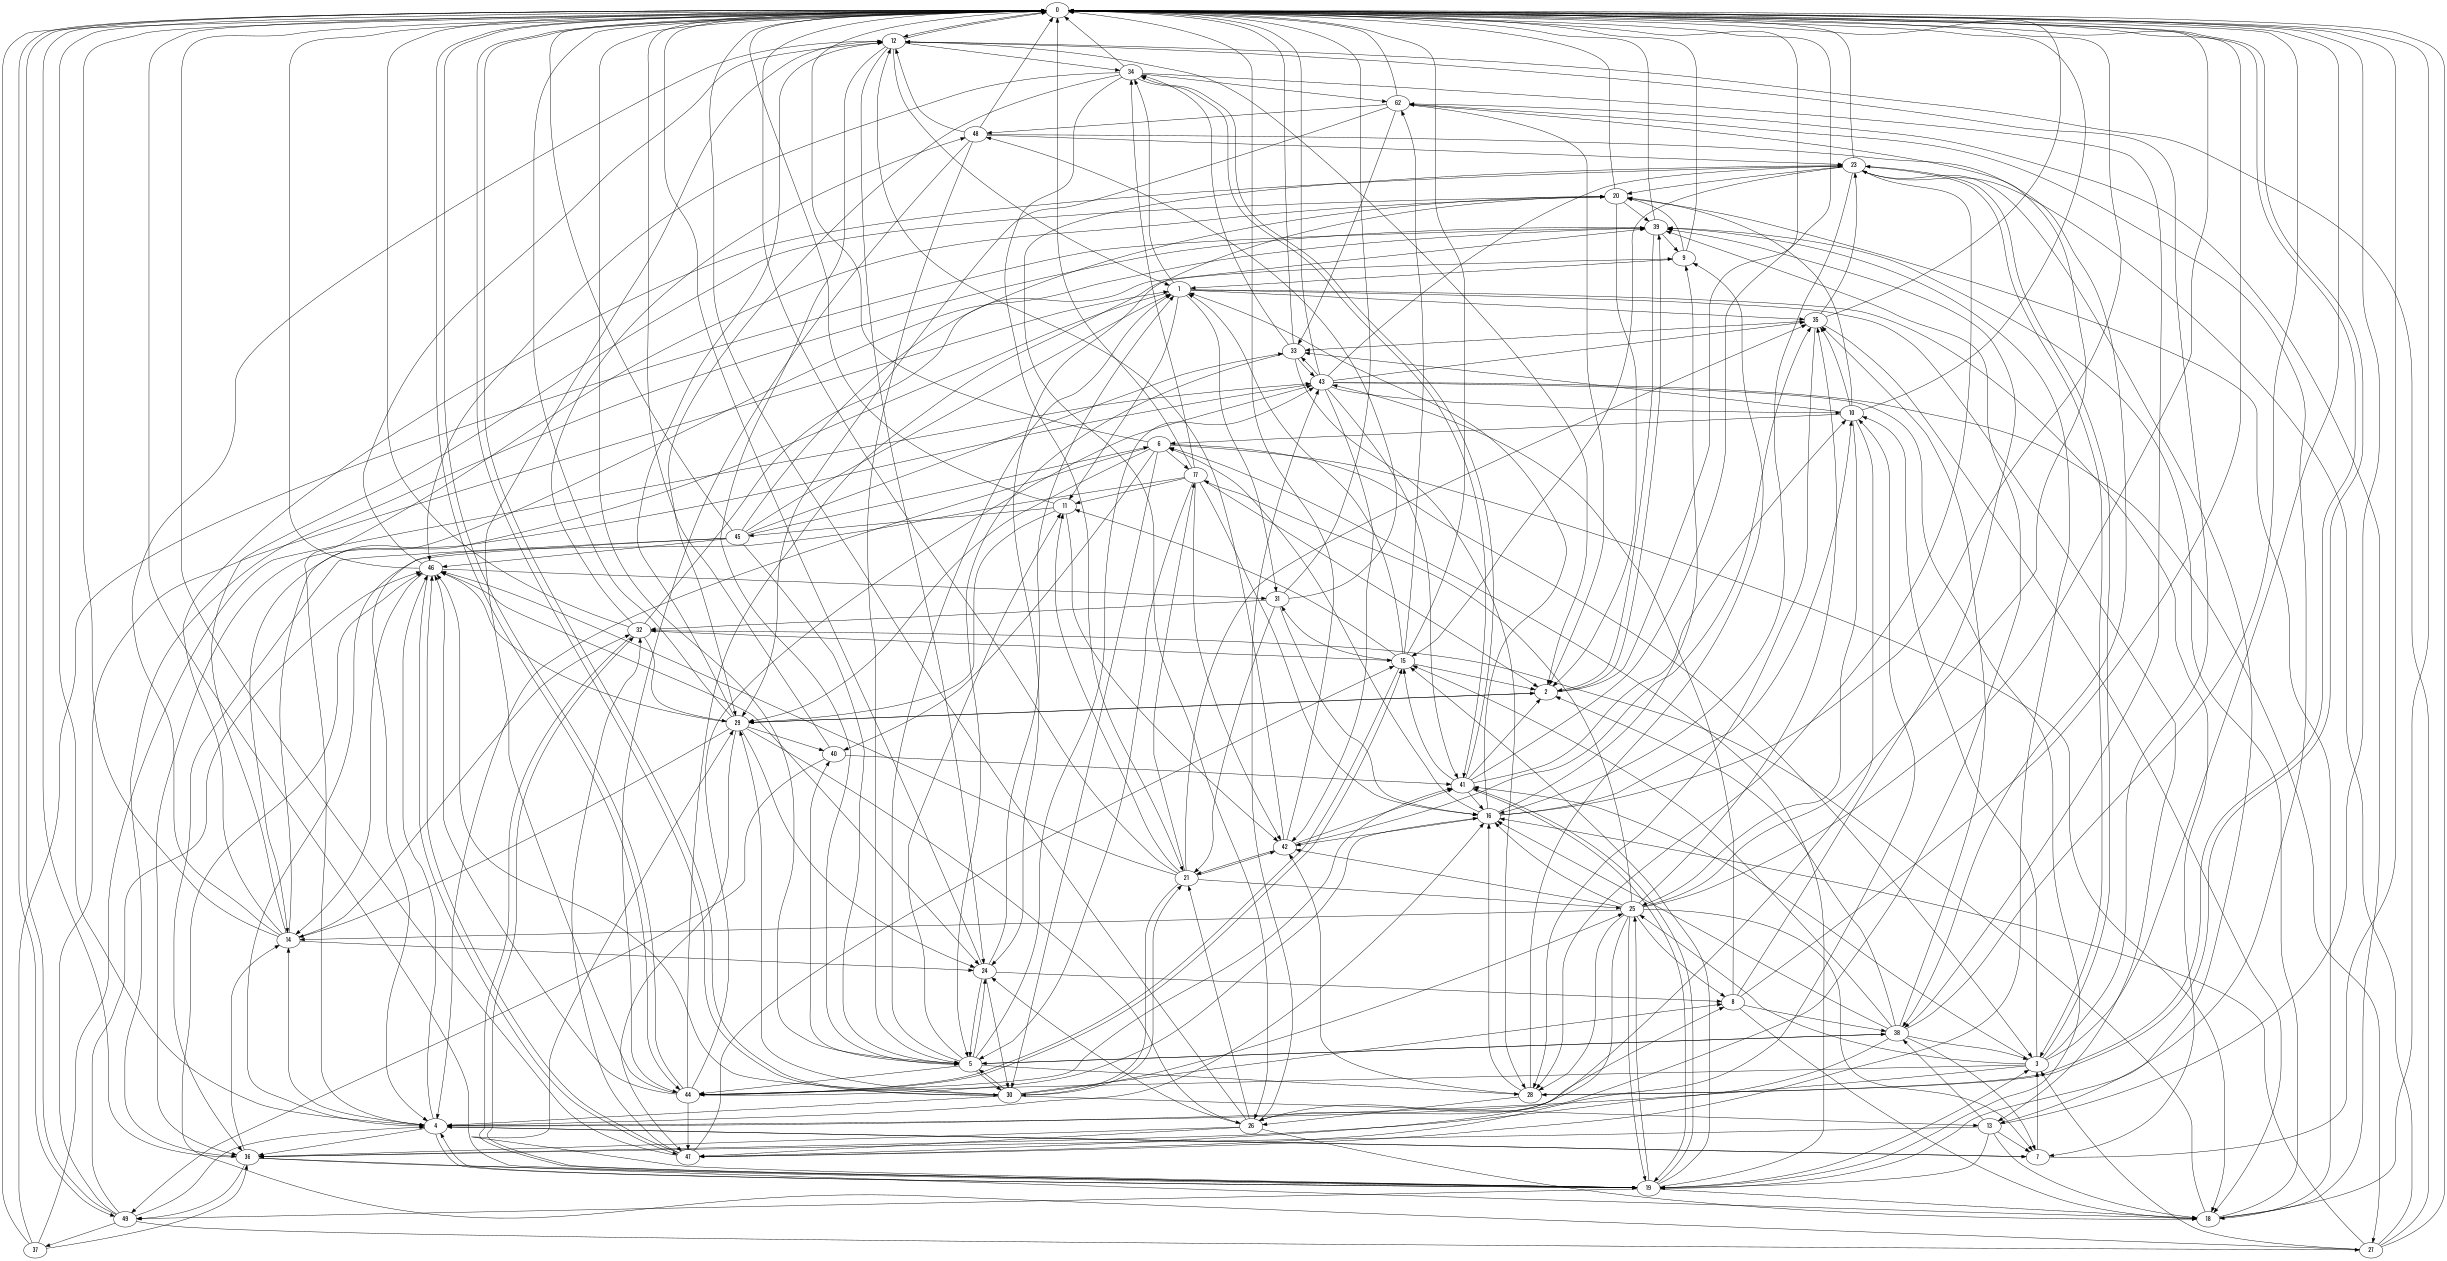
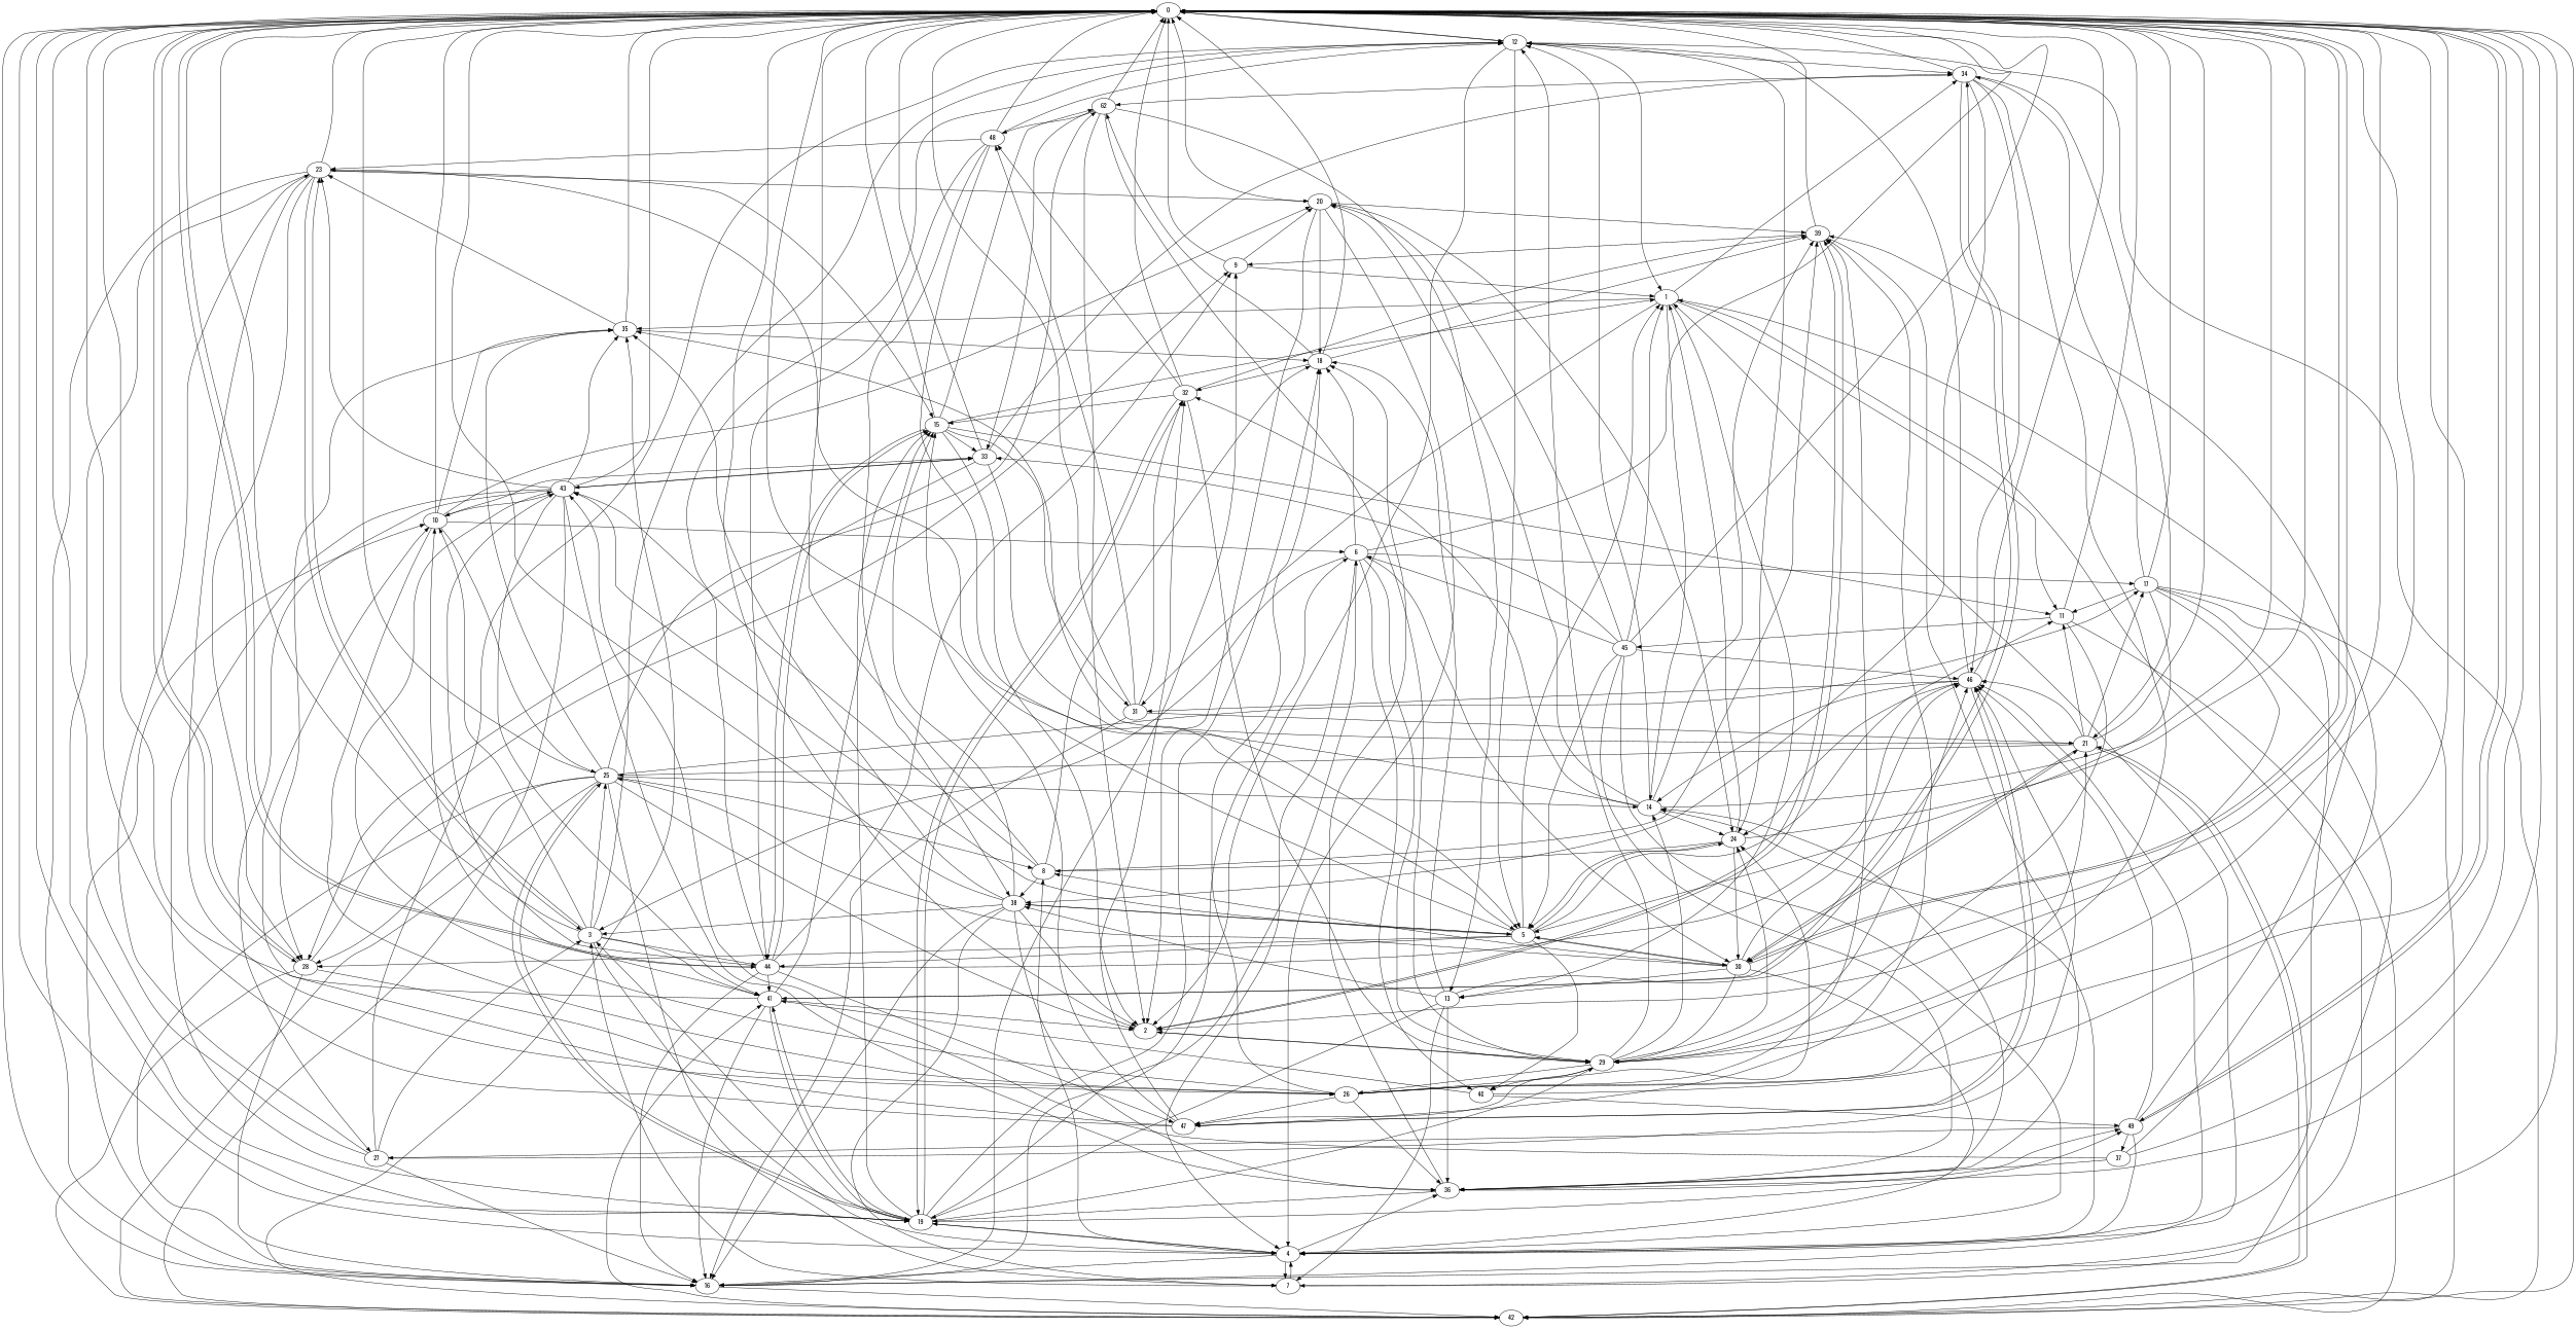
  strict digraph {
    fontname=Oswald
    node [component_delay=3 fontname=Oswald]
    edge [fontname=Oswald wire_delay=1]
    0
    12
    28
    30
    44
    49
    1
    2
    5
    24
    34
    13
    7
    19
    36
    38
    18
    16
    9
    26
    42
    29
    4
    25
    8
    46
    21
    41
    43
    15
    47
    27
    37
    11
    14
    31
    35
    39
    40
    n40 [label=62]
    3
    32
    6
    10
    20
-   17 [label=77]
+   17
    23
    33
    45
    48
    0 -> 12
    0 -> 28
    0 -> 30
    0 -> 44
    0 -> 49
    12 -> 0
    12 -> 1
    12 -> 2
    12 -> 5
    12 -> 24
    12 -> 34
    28 -> 0
    28 -> 16
    28 -> 9
    28 -> 26
    28 -> 42
    30 -> 0
    30 -> 5
    30 -> 13
    30 -> 29
    30 -> 4
    30 -> 25
    30 -> 8
    30 -> 46
    30 -> 21
    44 -> 0
    44 -> 12
    44 -> 16
    44 -> 9
    44 -> 46
    44 -> 41
    44 -> 43
    44 -> 15
    44 -> 47
    49 -> 0
    49 -> 1
    49 -> 4
    49 -> 46
    49 -> 27
    49 -> 37
    1 -> 34
    1 -> 13
    1 -> 7
    1 -> 11
    1 -> 14
    1 -> 31
    1 -> 35
    2 -> 0
    2 -> 29
    2 -> 39
    5 -> 0
    5 -> 28
    5 -> 30
    5 -> 44
    5 -> 1
    5 -> 24
    5 -> 38
    5 -> 43
    5 -> 11
    5 -> 40
    24 -> 0
    24 -> 30
    24 -> 1
    24 -> 5
    24 -> 8
    34 -> 0
    34 -> 38
    34 -> 29
    34 -> 46
    34 -> 21
    34 -> 41
    34 -> n40
    13 -> 0
    13 -> 7
    13 -> 19
    13 -> 36
    13 -> 38
    13 -> 18
    7 -> 0
    7 -> 4
    7 -> 3
    19 -> 0
    19 -> 49
    19 -> 18
    19 -> 29
    19 -> 4
    19 -> 25
    19 -> 41
    19 -> 15
    19 -> 3
    19 -> 32
    19 -> 6
    36 -> 0
    36 -> 49
    36 -> 19
    36 -> 18
    36 -> 14
    38 -> 0
    38 -> 2
    38 -> 5
    38 -> 7
    38 -> 36
    38 -> 16
    38 -> 15
    38 -> 35
    38 -> 3
    18 -> 0
    18 -> 39
    18 -> n40
    18 -> 32
    16 -> 0
    16 -> 1
    16 -> 9
    16 -> 42
    16 -> 6
    16 -> 10
    9 -> 0
    9 -> 1
    9 -> 20
    26 -> 0
    26 -> 24
    26 -> 36
    26 -> 18
    26 -> 21
    26 -> 43
    26 -> 47
    26 -> 39
    42 -> 0
    42 -> 12
    42 -> 21
    42 -> 41
    42 -> 35
    29 -> 0
    29 -> 12
    29 -> 2
    29 -> 24
    29 -> 26
    29 -> 46
    29 -> 47
    29 -> 14
    29 -> 40
    4 -> 0
    4 -> 7
    4 -> 19
    4 -> 36
    4 -> 16
    4 -> 8
    4 -> 46
    4 -> 14
    25 -> 0
    25 -> 28
-   25 -> 47
+   25 -> 2
    25 -> 7
    25 -> 19
    25 -> 16
    25 -> 42
    25 -> 8
    25 -> 14
    25 -> 35
    25 -> n40
    25 -> 17
    8 -> 0
    8 -> 38
    8 -> 18
    8 -> 43
    8 -> 39
    46 -> 0
    46 -> 12
    46 -> 24
    46 -> 47
    46 -> 14
    46 -> 31
    21 -> 0
    21 -> 30
    21 -> 42
    21 -> 25
    21 -> 46
    21 -> 11
    21 -> 35
    21 -> 17
    41 -> 0
    41 -> 2
    41 -> 34
    41 -> 19
    41 -> 16
    41 -> 15
    41 -> 10
    43 -> 0
    43 -> 19
    43 -> 36
    43 -> 42
    43 -> 41
    43 -> 27
    43 -> 35
    43 -> 10
    43 -> 23
    43 -> 33
    15 -> 0
    15 -> 44
    15 -> 1
    15 -> 2
    15 -> 11
    15 -> 31
    15 -> n40
-   35 -> 33
+   15 -> 33
    47 -> 0
    47 -> 46
    47 -> 15
    47 -> 39
    47 -> 32
    47 -> 10
    27 -> 0
    27 -> 12
    27 -> 16
    27 -> 46
    27 -> 3
    27 -> 23
    37 -> 0
    37 -> 36
    37 -> 43
    37 -> 39
    11 -> 0
    11 -> 42
    11 -> 29
    11 -> 45
    14 -> 0
    14 -> 12
    14 -> 24
    14 -> 39
    14 -> 32
    14 -> 20
    14 -> 23
    31 -> 0
    31 -> 16
    31 -> 21
    31 -> 32
    31 -> 48
    35 -> 0
    35 -> 28
    35 -> 18
    35 -> 23
    39 -> 0
    39 -> 2
    39 -> 36
    39 -> 9
    40 -> 0
    40 -> 49
    40 -> 41
    n40 -> 0
    n40 -> 2
    n40 -> 13
    n40 -> 29
    n40 -> 33
    n40 -> 48
    3 -> 0
    3 -> 12
    3 -> 44
    3 -> 4
    3 -> 25
    3 -> 41
    3 -> 10
    3 -> 23
    32 -> 0
    32 -> 19
    32 -> 29
    32 -> 15
    32 -> 39
    32 -> 48
    6 -> 0
    6 -> 30
    6 -> 18
    6 -> 29
    6 -> 4
    6 -> 40
    6 -> 3
    6 -> 17
    10 -> 0
    10 -> 26
    10 -> 25
    10 -> 35
    10 -> 6
    10 -> 20
    10 -> 33
    20 -> 0
    20 -> 2
    20 -> 24
    20 -> 18
    20 -> 4
    20 -> 39
    17 -> 0
    17 -> 2
    17 -> 5
    17 -> 34
    17 -> 16
    17 -> 42
    17 -> 4
    17 -> 11
    23 -> 0
    23 -> 28
    23 -> 19
    23 -> 16
    23 -> 26
    23 -> 15
    23 -> 3
    23 -> 20
    33 -> 0
    33 -> 28
    33 -> 5
    33 -> 34
    33 -> 43
    45 -> 0
    45 -> 1
    45 -> 5
    45 -> 36
    45 -> 4
    45 -> 46
    45 -> 6
    45 -> 20
    45 -> 33
    48 -> 0
    48 -> 12
    48 -> 44
    48 -> 5
    48 -> 38
    48 -> 23
  }
